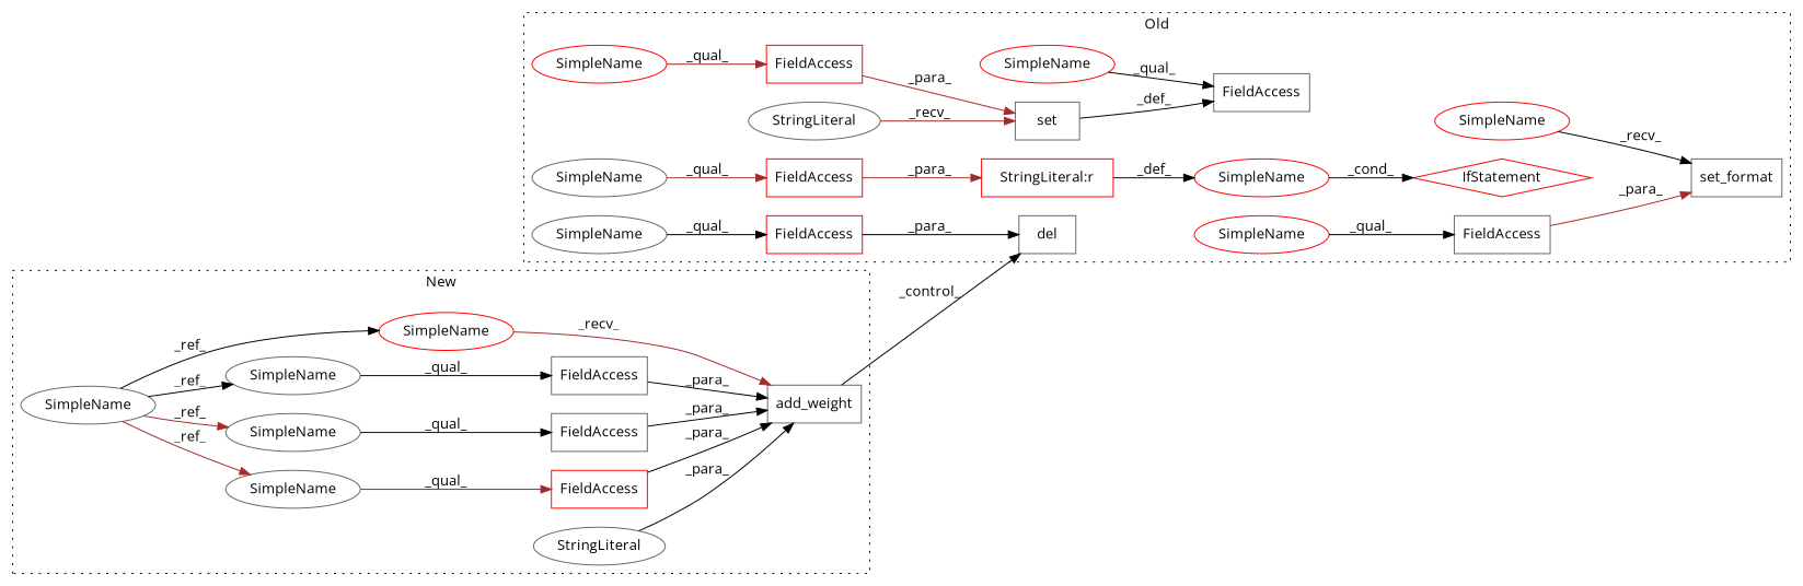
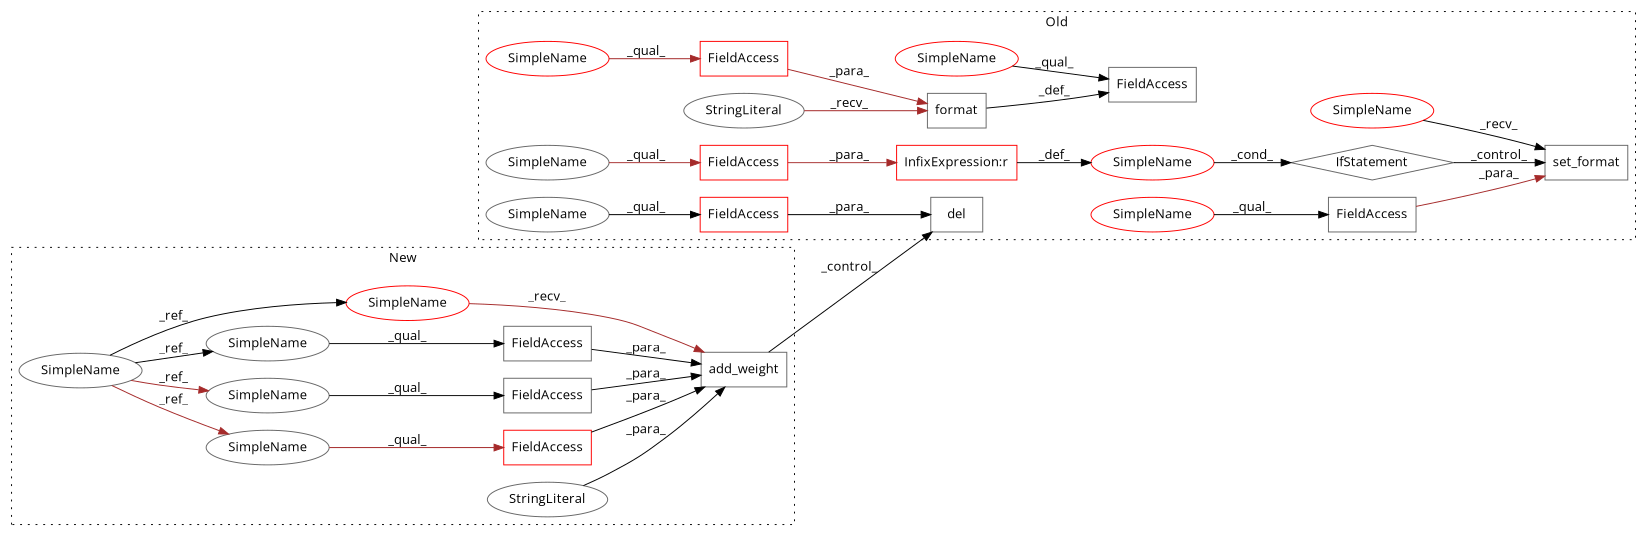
  digraph {
    fontname="Open Sans"
    rankdir=LR
    node [a=42 color=gray40 fontname="Open Sans" l=4 s=8239 shape=ellipse]
    edge [color=black fontname="Open Sans"]
-   n1 [a=32 l="7,1" label=set s="8323,8339" shape=box]
+   n1 [a=32 l="7,1" label=format s="8323,8339" shape=box]
    n2 [a=22 l=6 label=FieldAccess shape=box]
    n3 [a=32 l="12,1" label=set_format s="8470,8502" shape=box]
    n4 [color=red label=SimpleName l="" s=""]
    n5 [a=32 l="4,1" label=del s="8511,8535" shape=box]
    n6 [a=22 color=red l=20 label=FieldAccess s=8515 shape=box]
    n7 [a=22 color=red l=9 label=FieldAccess s=8330 shape=box]
    n8 [a=22 color=red l=20 label=FieldAccess s=8427 shape=box]
    n9 [a=22 l=20 label=FieldAccess s=8482 shape=box]
-   n10 [a=25 color=red l="4,2" label=IfStatement s="8423,8455" shape=diamond]
+   n10 [a=25 l="4,2" label=IfStatement s="8423,8455" shape=diamond]
    n11 [a=45 l=6 label=StringLiteral s=8316]
-   n12 [a=27 color=red label="StringLiteral:r" s=8447 shape=box]
+   n12 [a=27 color=red label="InfixExpression:r" s=8447 shape=box]
    n13 [color=red label=SimpleName s=8330]
    n14 [label=SimpleName s=8515]
    n15 [color=red label=SimpleName s=8465]
    n16 [label=SimpleName s=8427]
    n17 [color=red label=SimpleName]
    n18 [color=red label=SimpleName s=8482]
    n19 [a=32 l="11,1" label=add_weight s="14468,14600" shape=box]
    n20 [label=SimpleName s=13379]
    n21 [a=22 l=25 label=FieldAccess s=14575 shape=box]
    n22 [a=22 color=red l=26 label=FieldAccess s=14502 shape=box]
    n23 [a=22 l=26 label=FieldAccess s=14548 shape=box]
    n24 [a=45 l=18 label=StringLiteral s=14529]
    n25 [label=SimpleName s=14502]
    n26 [label=SimpleName s=14548]
    n27 [label=SimpleName s=14575]
    n28 [color=red label=SimpleName s=14463]
    subgraph cluster_1 {
      label=Old
      style=dotted
      n1
      n2
      n3
      n4
      n5
      n6
      n7
      n8
      n9
      n10
      n11
      n12
      n13
      n14
      n15
      n16
      n17
      n18
    }
    subgraph cluster_2 {
      label=New
      style=dotted
      n19
      n20
      n21
      n22
      n23
      n24
      n25
      n26
      n27
      n28
    }
    n1 -> n2 [label=_def_]
    n4 -> n10 [label=_cond_]
    n6 -> n5 [label=_para_]
    n7 -> n1 [color=brown label=_para_]
    n8 -> n12 [color=brown label=_para_]
    n9 -> n3 [color=brown label=_para_]
+   n10 -> n3 [label=_control_]
    n11 -> n1 [color=brown label=_recv_]
    n12 -> n4 [label=_def_]
    n13 -> n7 [color=brown label=_qual_]
    n14 -> n6 [label=_qual_]
    n15 -> n3 [label=_recv_]
    n16 -> n8 [color=brown label=_qual_]
    n17 -> n2 [label=_qual_]
    n18 -> n9 [label=_qual_]
    n19 -> n5 [label=_control_]
    n20 -> n25 [color=brown label=_ref_]
    n20 -> n26 [color=brown label=_ref_]
    n20 -> n27 [label=_ref_]
    n20 -> n28 [label=_ref_]
    n21 -> n19 [label=_para_]
    n22 -> n19 [label=_para_]
    n23 -> n19 [label=_para_]
    n24 -> n19 [label=_para_]
    n25 -> n22 [color=brown label=_qual_]
    n26 -> n23 [label=_qual_]
    n27 -> n21 [label=_qual_]
    n28 -> n19 [color=brown label=_recv_]
  }
